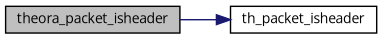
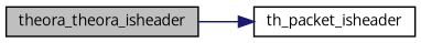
  digraph {
    rankdir=LR
    fontname="Open Sans"
    node [color=black fontname="Open Sans" fontsize=10 shape=record style=filled]
-   n1 [fillcolor=grey75 fontcolor=black height=0.2 label=theora_packet_isheader width=0.4]
+   n1 [fillcolor=grey75 fontcolor=black height=0.2 label=theora_theora_isheader width=0.4]
    n2 [fillcolor=white height=0.2 label=th_packet_isheader width=0.4]
    n1 -> n2 [color=midnightblue fontname="Open Sans" fontsize=10 labelfontname=Helvetica labelfontsize=10 style=solid]
  }
